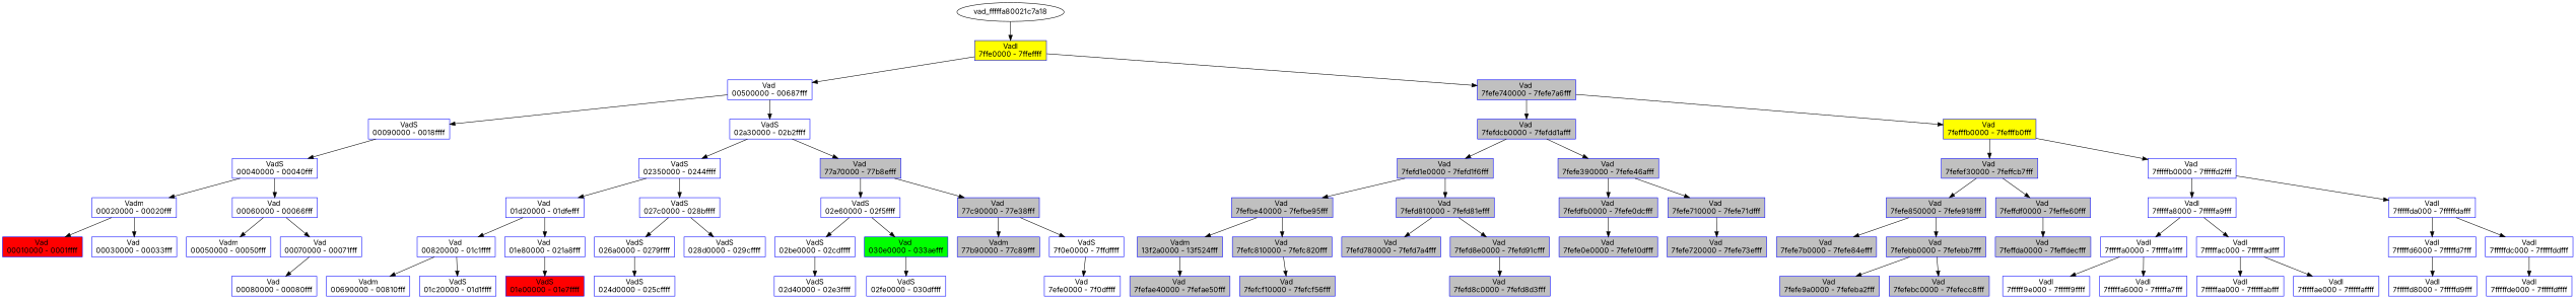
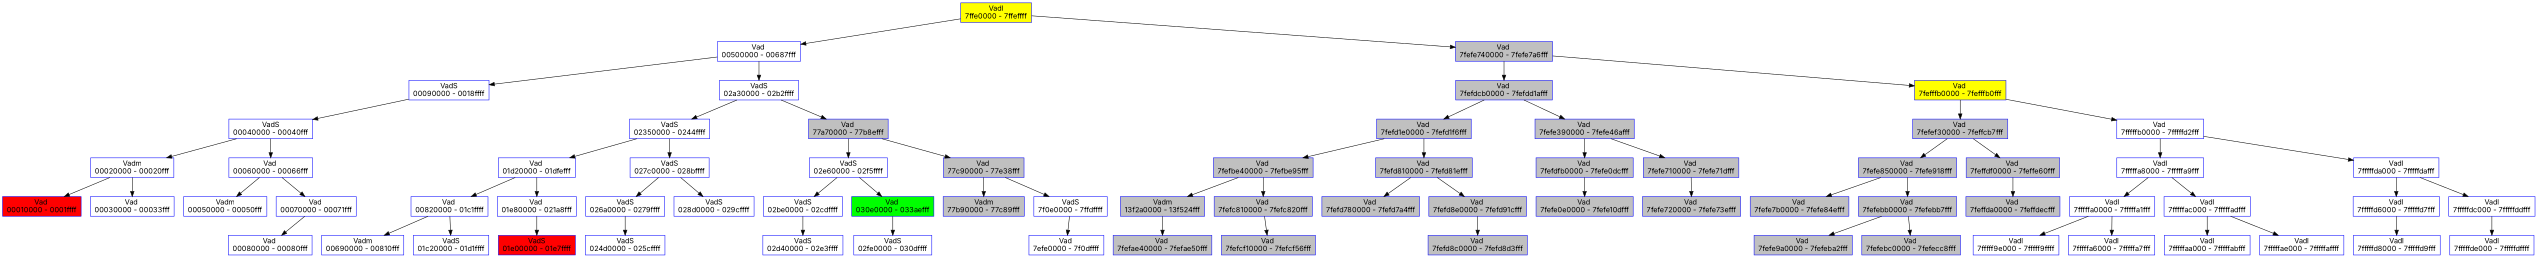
  digraph {
    rankdir=TB
    fontname=Inter
    node [color=blue fillcolor=white shape=record style=filled fontname=Inter]
    edge [fontname=Inter]
    n1 [fillcolor=yellow label="{ Vadl\n7ffe0000 - 7ffeffff }"]
-   vad_fffffa80021c7a18 [color="" fillcolor="" shape="" style=""]
    n3 [label="{ Vad \n00500000 - 00687fff }"]
    n4 [fillcolor=gray label="{ Vad \n7fefe740000 - 7fefe7a6fff }"]
    n5 [label="{ VadS\n00090000 - 0018ffff }"]
    n6 [label="{ VadS\n02a30000 - 02b2ffff }"]
    n7 [label="{ VadS\n00040000 - 00040fff }"]
    n8 [label="{ Vadm\n00020000 - 00020fff }"]
    n9 [label="{ Vad \n00060000 - 00066fff }"]
    n10 [fillcolor=red label="{ Vad \n00010000 - 0001ffff }"]
    n11 [label="{ Vad \n00030000 - 00033fff }"]
    n12 [label="{ Vadm\n00050000 - 00050fff }"]
    n13 [label="{ Vad \n00070000 - 00071fff }"]
    n14 [label="{ Vad \n00080000 - 00080fff }"]
    n15 [label="{ VadS\n02350000 - 0244ffff }"]
    n16 [fillcolor=gray label="{ Vad \n77a70000 - 77b8efff }"]
    n17 [label="{ Vad \n01d20000 - 01dfefff }"]
    n18 [label="{ VadS\n027c0000 - 028bffff }"]
    n19 [label="{ Vad \n00820000 - 01c1ffff }"]
    n20 [label="{ Vad \n01e80000 - 021a8fff }"]
    n21 [label="{ Vadm\n00690000 - 00810fff }"]
    n22 [label="{ VadS\n01c20000 - 01d1ffff }"]
    n23 [fillcolor=red label="{ VadS\n01e00000 - 01e7ffff }"]
    n24 [label="{ VadS\n026a0000 - 0279ffff }"]
    n25 [label="{ VadS\n028d0000 - 029cffff }"]
    n26 [label="{ VadS\n024d0000 - 025cffff }"]
    n27 [label="{ VadS\n02e60000 - 02f5ffff }"]
    n28 [fillcolor=gray label="{ Vad \n77c90000 - 77e38fff }"]
    n29 [label="{ VadS\n02be0000 - 02cdffff }"]
    n30 [fillcolor=green label="{ Vad \n030e0000 - 033aefff }"]
    n31 [label="{ VadS\n02d40000 - 02e3ffff }"]
    n32 [label="{ VadS\n02fe0000 - 030dffff }"]
    n33 [fillcolor=gray label="{ Vadm\n77b90000 - 77c89fff }"]
    n34 [label="{ VadS\n7f0e0000 - 7ffdffff }"]
    n35 [label="{ Vad \n7efe0000 - 7f0dffff }"]
    n36 [fillcolor=gray label="{ Vad \n7fefdcb0000 - 7fefdd1afff }"]
    n37 [fillcolor=yellow label="{ Vad \n7fefffb0000 - 7fefffb0fff }"]
    n38 [fillcolor=gray label="{ Vad \n7fefd1e0000 - 7fefd1f6fff }"]
    n39 [fillcolor=gray label="{ Vad \n7fefe390000 - 7fefe46afff }"]
    n40 [fillcolor=gray label="{ Vad \n7fefbe40000 - 7fefbe95fff }"]
    n41 [fillcolor=gray label="{ Vad \n7fefd810000 - 7fefd81efff }"]
    n42 [fillcolor=gray label="{ Vadm\n13f2a0000 - 13f524fff }"]
    n43 [fillcolor=gray label="{ Vad \n7fefc810000 - 7fefc820fff }"]
    n44 [fillcolor=gray label="{ Vad \n7fefae40000 - 7fefae50fff }"]
    n45 [fillcolor=gray label="{ Vad \n7fefcf10000 - 7fefcf56fff }"]
    n46 [fillcolor=gray label="{ Vad \n7fefd780000 - 7fefd7a4fff }"]
    n47 [fillcolor=gray label="{ Vad \n7fefd8e0000 - 7fefd91cfff }"]
    n48 [fillcolor=gray label="{ Vad \n7fefd8c0000 - 7fefd8d3fff }"]
    n49 [fillcolor=gray label="{ Vad \n7fefdfb0000 - 7fefe0dcfff }"]
    n50 [fillcolor=gray label="{ Vad \n7fefe710000 - 7fefe71dfff }"]
    n51 [fillcolor=gray label="{ Vad \n7fefe0e0000 - 7fefe10dfff }"]
    n52 [fillcolor=gray label="{ Vad \n7fefe720000 - 7fefe73efff }"]
    n53 [fillcolor=gray label="{ Vad \n7fefef30000 - 7feffcb7fff }"]
    n54 [label="{ Vad \n7fffffb0000 - 7fffffd2fff }"]
    n55 [fillcolor=gray label="{ Vad \n7fefe850000 - 7fefe918fff }"]
    n56 [fillcolor=gray label="{ Vad \n7feffdf0000 - 7feffe60fff }"]
    n57 [fillcolor=gray label="{ Vad \n7fefe7b0000 - 7fefe84efff }"]
    n58 [fillcolor=gray label="{ Vad \n7fefebb0000 - 7fefebb7fff }"]
    n59 [fillcolor=gray label="{ Vad \n7fefe9a0000 - 7fefeba2fff }"]
    n60 [fillcolor=gray label="{ Vad \n7fefebc0000 - 7fefecc8fff }"]
    n61 [fillcolor=gray label="{ Vad \n7feffda0000 - 7feffdecfff }"]
    n62 [label="{ Vadl\n7fffffa8000 - 7fffffa9fff }"]
    n63 [label="{ Vadl\n7fffffda000 - 7fffffdafff }"]
    n64 [label="{ Vadl\n7fffffa0000 - 7fffffa1fff }"]
    n65 [label="{ Vadl\n7fffffac000 - 7fffffadfff }"]
    n66 [label="{ Vadl\n7fffff9e000 - 7fffff9ffff }"]
    n67 [label="{ Vadl\n7fffffa6000 - 7fffffa7fff }"]
    n68 [label="{ Vadl\n7fffffaa000 - 7fffffabfff }"]
    n69 [label="{ Vadl\n7fffffae000 - 7fffffaffff }"]
    n70 [label="{ Vadl\n7fffffd6000 - 7fffffd7fff }"]
    n71 [label="{ Vadl\n7fffffdc000 - 7fffffddfff }"]
    n72 [label="{ Vadl\n7fffffd8000 - 7fffffd9fff }"]
    n73 [label="{ Vadl\n7fffffde000 - 7fffffdffff }"]
    n1 -> n3
    n1 -> n4
-   vad_fffffa80021c7a18 -> n1
    n3 -> n5
    n3 -> n6
    n4 -> n36
    n4 -> n37
    n5 -> n7
    n6 -> n15
    n6 -> n16
    n7 -> n8
    n7 -> n9
    n8 -> n10
    n8 -> n11
    n9 -> n12
    n9 -> n13
    n13 -> n14
    n15 -> n17
    n15 -> n18
    n16 -> n27
    n16 -> n28
    n17 -> n19
    n17 -> n20
    n18 -> n24
    n18 -> n25
    n19 -> n21
    n19 -> n22
    n20 -> n23
    n24 -> n26
    n27 -> n29
    n27 -> n30
    n28 -> n33
    n28 -> n34
    n29 -> n31
    n30 -> n32
    n34 -> n35
    n36 -> n38
    n36 -> n39
    n37 -> n53
    n37 -> n54
    n38 -> n40
    n38 -> n41
    n39 -> n49
    n39 -> n50
    n40 -> n42
    n40 -> n43
    n41 -> n46
    n41 -> n47
    n42 -> n44
    n43 -> n45
    n47 -> n48
    n49 -> n51
    n50 -> n52
    n53 -> n55
    n53 -> n56
    n54 -> n62
    n54 -> n63
    n55 -> n57
    n55 -> n58
    n56 -> n61
    n58 -> n59
    n58 -> n60
    n62 -> n64
    n62 -> n65
    n63 -> n70
    n63 -> n71
    n64 -> n66
    n64 -> n67
    n65 -> n68
    n65 -> n69
    n70 -> n72
    n71 -> n73
  }
